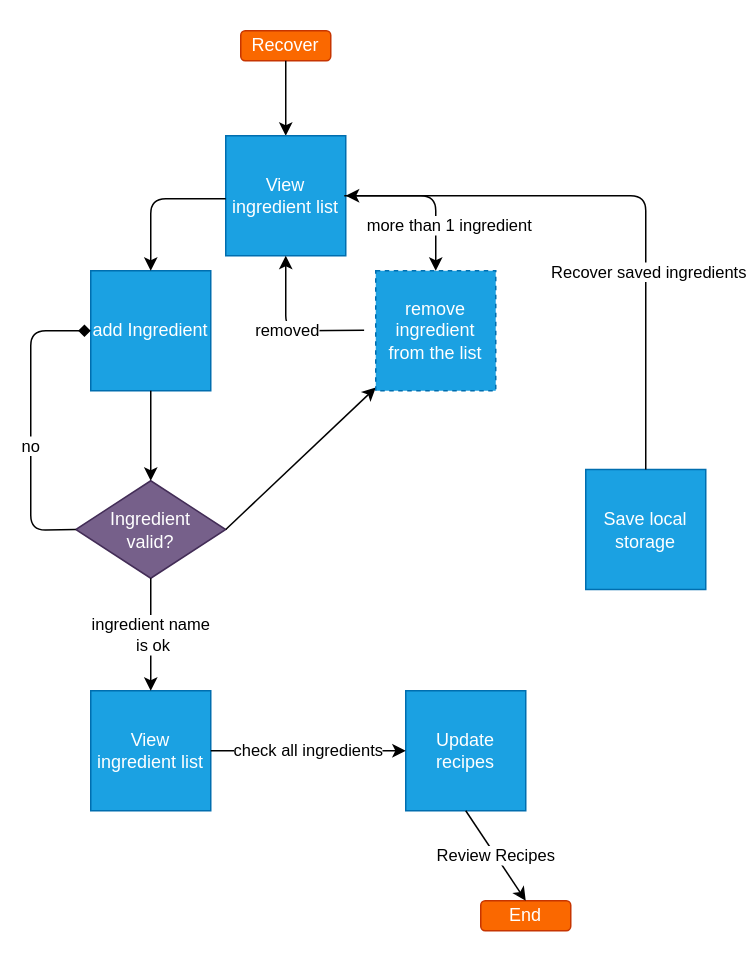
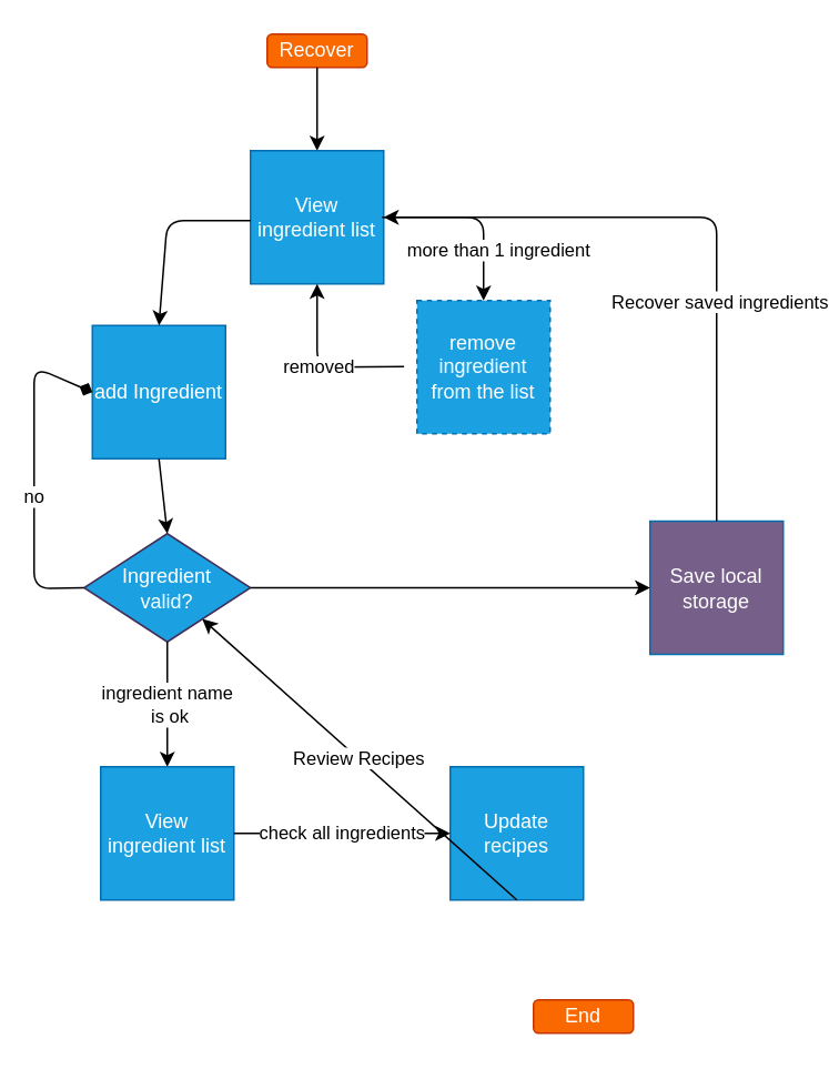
  <mxCell id="0" />
  <mxCell id="1" parent="0" />
  <mxCell id="2" value="Recover" style="rounded=1;whiteSpace=wrap;html=1;fillColor=#fa6800;strokeColor=#C73500;fontColor=#FFFFFF;" parent="1" vertex="1"><mxGeometry x="160" y="20" width="60" height="20" as="geometry" /></mxCell>
- <mxCell id="3" value="add Ingredient" style="whiteSpace=wrap;html=1;aspect=fixed;fontColor=#ffffff;fillColor=#1ba1e2;strokeColor=#006EAF;" parent="1" vertex="1"><mxGeometry x="60" y="180" width="80" height="80" as="geometry" /></mxCell>
- <mxCell id="4" value="Ingredient &lt;br&gt;valid?" style="rhombus;whiteSpace=wrap;html=1;fontColor=#ffffff;fillColor=#76608a;strokeColor=#432D57;" parent="1" vertex="1"><mxGeometry x="50" y="320" width="100" height="65" as="geometry" /></mxCell>
+ <mxCell id="3" value="add Ingredient" style="whiteSpace=wrap;html=1;aspect=fixed;fontColor=#ffffff;fillColor=#1ba1e2;strokeColor=#006EAF;" parent="1" vertex="1"><mxGeometry x="55" y="195" width="80" height="80" as="geometry" /></mxCell>
+ <mxCell id="4" value="Ingredient &lt;br&gt;valid?" style="rhombus;whiteSpace=wrap;html=1;fontColor=#ffffff;fillColor=#1ba1e2;strokeColor=#432D57;" parent="1" vertex="1"><mxGeometry x="50" y="320" width="100" height="65" as="geometry" /></mxCell>
  <mxCell id="5" value="View ingredient list" style="whiteSpace=wrap;html=1;aspect=fixed;fontColor=#ffffff;fillColor=#1ba1e2;strokeColor=#006EAF;" parent="1" vertex="1"><mxGeometry x="60" y="460" width="80" height="80" as="geometry" /></mxCell>
  <mxCell id="6" value="" style="endArrow=classic;html=1;fontColor=#FFFFFF;exitX=0.5;exitY=1;exitDx=0;exitDy=0;" parent="1" source="3" edge="1"><mxGeometry width="50" height="50" relative="1" as="geometry"><mxPoint x="140" y="250" as="sourcePoint" /><mxPoint x="100" y="320" as="targetPoint" /><Array as="points" /></mxGeometry></mxCell>
  <mxCell id="7" value="" style="endArrow=classic;html=1;exitX=0.5;exitY=1;exitDx=0;exitDy=0;entryX=0.5;entryY=0;entryDx=0;entryDy=0;" edge="1" parent="1" source="2" target="20"><mxGeometry width="50" height="50" relative="1" as="geometry"><mxPoint x="80" y="420" as="sourcePoint" /><mxPoint x="100" y="170" as="targetPoint" /></mxGeometry></mxCell>
  <mxCell id="8" value="Update recipes" style="whiteSpace=wrap;html=1;aspect=fixed;fontColor=#ffffff;fillColor=#1ba1e2;strokeColor=#006EAF;" vertex="1" parent="1"><mxGeometry x="270" y="460" width="80" height="80" as="geometry" /></mxCell>
  <mxCell id="9" value="" style="endArrow=diamond;html=1;exitX=0;exitY=0.5;exitDx=0;exitDy=0;entryX=0;entryY=0.5;entryDx=0;entryDy=0;" edge="1" parent="1" source="4" target="3"><mxGeometry width="50" height="50" relative="1" as="geometry"><mxPoint x="80" y="310" as="sourcePoint" /><mxPoint x="100" y="270" as="targetPoint" /><Array as="points"><mxPoint x="20" y="353" /><mxPoint x="20" y="220" /></Array></mxGeometry></mxCell>
  <mxCell id="10" value="no" style="edgeLabel;html=1;align=center;verticalAlign=middle;resizable=0;points=[];" vertex="1" connectable="0" parent="9"><mxGeometry x="-0.14" y="1" relative="1" as="geometry"><mxPoint as="offset" /></mxGeometry></mxCell>
  <mxCell id="11" value="ingredient name&lt;br&gt;&amp;nbsp;is ok" style="endArrow=classic;html=1;exitX=0.5;exitY=1;exitDx=0;exitDy=0;entryX=0.5;entryY=0;entryDx=0;entryDy=0;" edge="1" parent="1" source="4" target="5"><mxGeometry width="50" height="50" relative="1" as="geometry"><mxPoint x="20" y="500" as="sourcePoint" /><mxPoint x="70" y="450" as="targetPoint" /></mxGeometry></mxCell>
  <mxCell id="12" value="check all ingredients" style="endArrow=classic;html=1;entryX=0;entryY=0.5;entryDx=0;entryDy=0;exitX=1;exitY=0.5;exitDx=0;exitDy=0;" edge="1" parent="1" source="5" target="8"><mxGeometry width="50" height="50" relative="1" as="geometry"><mxPoint x="140" y="530" as="sourcePoint" /><mxPoint x="190" y="480" as="targetPoint" /></mxGeometry></mxCell>
  <mxCell id="13" value="End" style="rounded=1;whiteSpace=wrap;html=1;fillColor=#fa6800;strokeColor=#C73500;fontColor=#FFFFFF;" vertex="1" parent="1"><mxGeometry x="320" y="600" width="60" height="20" as="geometry" /></mxCell>
- <mxCell id="14" value="Review Recipes" style="endArrow=classic;html=1;exitX=0.5;exitY=1;exitDx=0;exitDy=0;entryX=0.5;entryY=0;entryDx=0;entryDy=0;" edge="1" parent="1" source="8" target="13"><mxGeometry width="50" height="50" relative="1" as="geometry"><mxPoint x="280" y="590" as="sourcePoint" /><mxPoint x="300" y="590" as="targetPoint" /></mxGeometry></mxCell>
- <mxCell id="15" value="Save local storage" style="whiteSpace=wrap;html=1;aspect=fixed;fontColor=#ffffff;fillColor=#1ba1e2;strokeColor=#006EAF;" vertex="1" parent="1"><mxGeometry x="390" y="312.5" width="80" height="80" as="geometry" /></mxCell>
- <mxCell id="16" value="" style="endArrow=classic;html=1;exitX=1;exitY=0.5;exitDx=0;exitDy=0;" edge="1" parent="1" source="4" target="19"><mxGeometry width="50" height="50" relative="1" as="geometry"><mxPoint x="170" y="370" as="sourcePoint" /><mxPoint x="260" y="353" as="targetPoint" /></mxGeometry></mxCell>
+ <mxCell id="14" value="Review Recipes" style="endArrow=classic;html=1;exitX=0.5;exitY=1;exitDx=0;exitDy=0;" edge="1" parent="1" source="8" target="4"><mxGeometry width="50" height="50" relative="1" as="geometry"><mxPoint x="280" y="590" as="sourcePoint" /><mxPoint x="300" y="590" as="targetPoint" /></mxGeometry></mxCell>
+ <mxCell id="15" value="Save local storage" style="whiteSpace=wrap;html=1;aspect=fixed;fontColor=#ffffff;fillColor=#76608a;strokeColor=#006EAF;" vertex="1" parent="1"><mxGeometry x="390" y="312.5" width="80" height="80" as="geometry" /></mxCell>
+ <mxCell id="16" value="" style="endArrow=classic;html=1;exitX=1;exitY=0.5;exitDx=0;exitDy=0;entryX=0;entryY=0.5;entryDx=0;entryDy=0;" edge="1" parent="1" source="4" target="15"><mxGeometry width="50" height="50" relative="1" as="geometry"><mxPoint x="170" y="370" as="sourcePoint" /><mxPoint x="260" y="353" as="targetPoint" /></mxGeometry></mxCell>
  <mxCell id="17" value="" style="endArrow=classic;html=1;entryX=1;entryY=0.5;entryDx=0;entryDy=0;exitX=0.5;exitY=0;exitDx=0;exitDy=0;" edge="1" parent="1" source="15" target="20"><mxGeometry width="50" height="50" relative="1" as="geometry"><mxPoint x="320" y="350" as="sourcePoint" /><mxPoint x="370" y="300" as="targetPoint" /><Array as="points"><mxPoint x="430" y="130" /></Array></mxGeometry></mxCell>
  <mxCell id="18" value="Recover saved ingredients" style="edgeLabel;html=1;align=center;verticalAlign=middle;resizable=0;points=[];" vertex="1" connectable="0" parent="17"><mxGeometry x="-0.311" y="-1" relative="1" as="geometry"><mxPoint as="offset" /></mxGeometry></mxCell>
  <mxCell id="19" value="remove ingredient from the list" style="whiteSpace=wrap;html=1;aspect=fixed;fontColor=#ffffff;fillColor=#1ba1e2;strokeColor=#006EAF;dashed=1;" vertex="1" parent="1"><mxGeometry x="250" y="180" width="80" height="80" as="geometry" /></mxCell>
  <mxCell id="20" value="View ingredient list" style="whiteSpace=wrap;html=1;aspect=fixed;fontColor=#ffffff;fillColor=#1ba1e2;strokeColor=#006EAF;" vertex="1" parent="1"><mxGeometry x="150" y="90" width="80" height="80" as="geometry" /></mxCell>
  <mxCell id="21" value="" style="endArrow=classic;html=1;entryX=0.5;entryY=0;entryDx=0;entryDy=0;" edge="1" parent="1" target="3"><mxGeometry width="50" height="50" relative="1" as="geometry"><mxPoint x="150" y="132" as="sourcePoint" /><mxPoint x="310" y="132" as="targetPoint" /><Array as="points"><mxPoint x="100" y="132" /></Array></mxGeometry></mxCell>
  <mxCell id="22" value="more than 1 ingredient" style="endArrow=classic;html=1;entryX=0.5;entryY=0;entryDx=0;entryDy=0;" edge="1" parent="1" target="19"><mxGeometry x="0.46" y="9" width="50" height="50" relative="1" as="geometry"><mxPoint x="229" y="130" as="sourcePoint" /><mxPoint x="339" y="180" as="targetPoint" /><Array as="points"><mxPoint x="229" y="130" /><mxPoint x="290" y="130" /></Array><mxPoint as="offset" /></mxGeometry></mxCell>
  <mxCell id="23" value="removed" style="endArrow=classic;html=1;entryX=0.5;entryY=1;entryDx=0;entryDy=0;exitX=-0.097;exitY=0.495;exitDx=0;exitDy=0;exitPerimeter=0;" edge="1" parent="1" source="19" target="20"><mxGeometry width="50" height="50" relative="1" as="geometry"><mxPoint x="179" y="260" as="sourcePoint" /><mxPoint x="229" y="210" as="targetPoint" /><Array as="points"><mxPoint x="190" y="220" /></Array></mxGeometry></mxCell>
